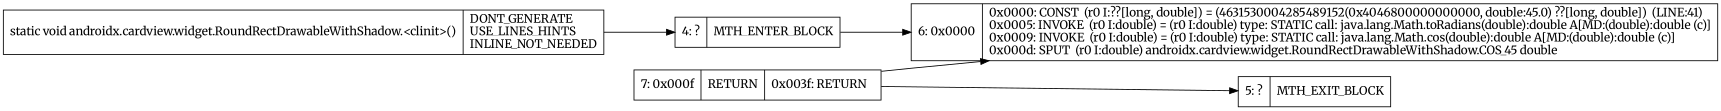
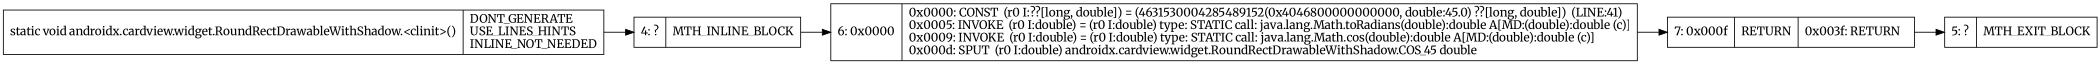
  digraph {
    fontname=Merriweather
    rankdir=LR
    node [fontname=Merriweather shape=record]
    edge [fontname=Merriweather]
-   n1 [label="{4\:\ ?|MTH_ENTER_BLOCK\l}"]
+   n1 [label="{4\:\ ?|MTH_INLINE_BLOCK\l}"]
    n2 [label="{6\:\ 0x0000|0x0000: CONST  (r0 I:??[long, double]) = (4631530004285489152(0x4046800000000000, double:45.0) ??[long, double])  (LINE:41)\l0x0005: INVOKE  (r0 I:double) = (r0 I:double) type: STATIC call: java.lang.Math.toRadians(double):double A[MD:(double):double (c)]\l0x0009: INVOKE  (r0 I:double) = (r0 I:double) type: STATIC call: java.lang.Math.cos(double):double A[MD:(double):double (c)]\l0x000d: SPUT  (r0 I:double) androidx.cardview.widget.RoundRectDrawableWithShadow.COS_45 double \l}"]
    n3 [label="{7\:\ 0x000f|RETURN\l|0x003f: RETURN   \l}"]
    n4 [label="{5\:\ ?|MTH_EXIT_BLOCK\l}"]
    n5 [label="{static void androidx.cardview.widget.RoundRectDrawableWithShadow.\<clinit\>()  | DONT_GENERATE\lUSE_LINES_HINTS\lINLINE_NOT_NEEDED\l}"]
    n1 -> n2
-   n3 -> n2
+   n2 -> n3
    n3 -> n4
    n5 -> n1
  }
